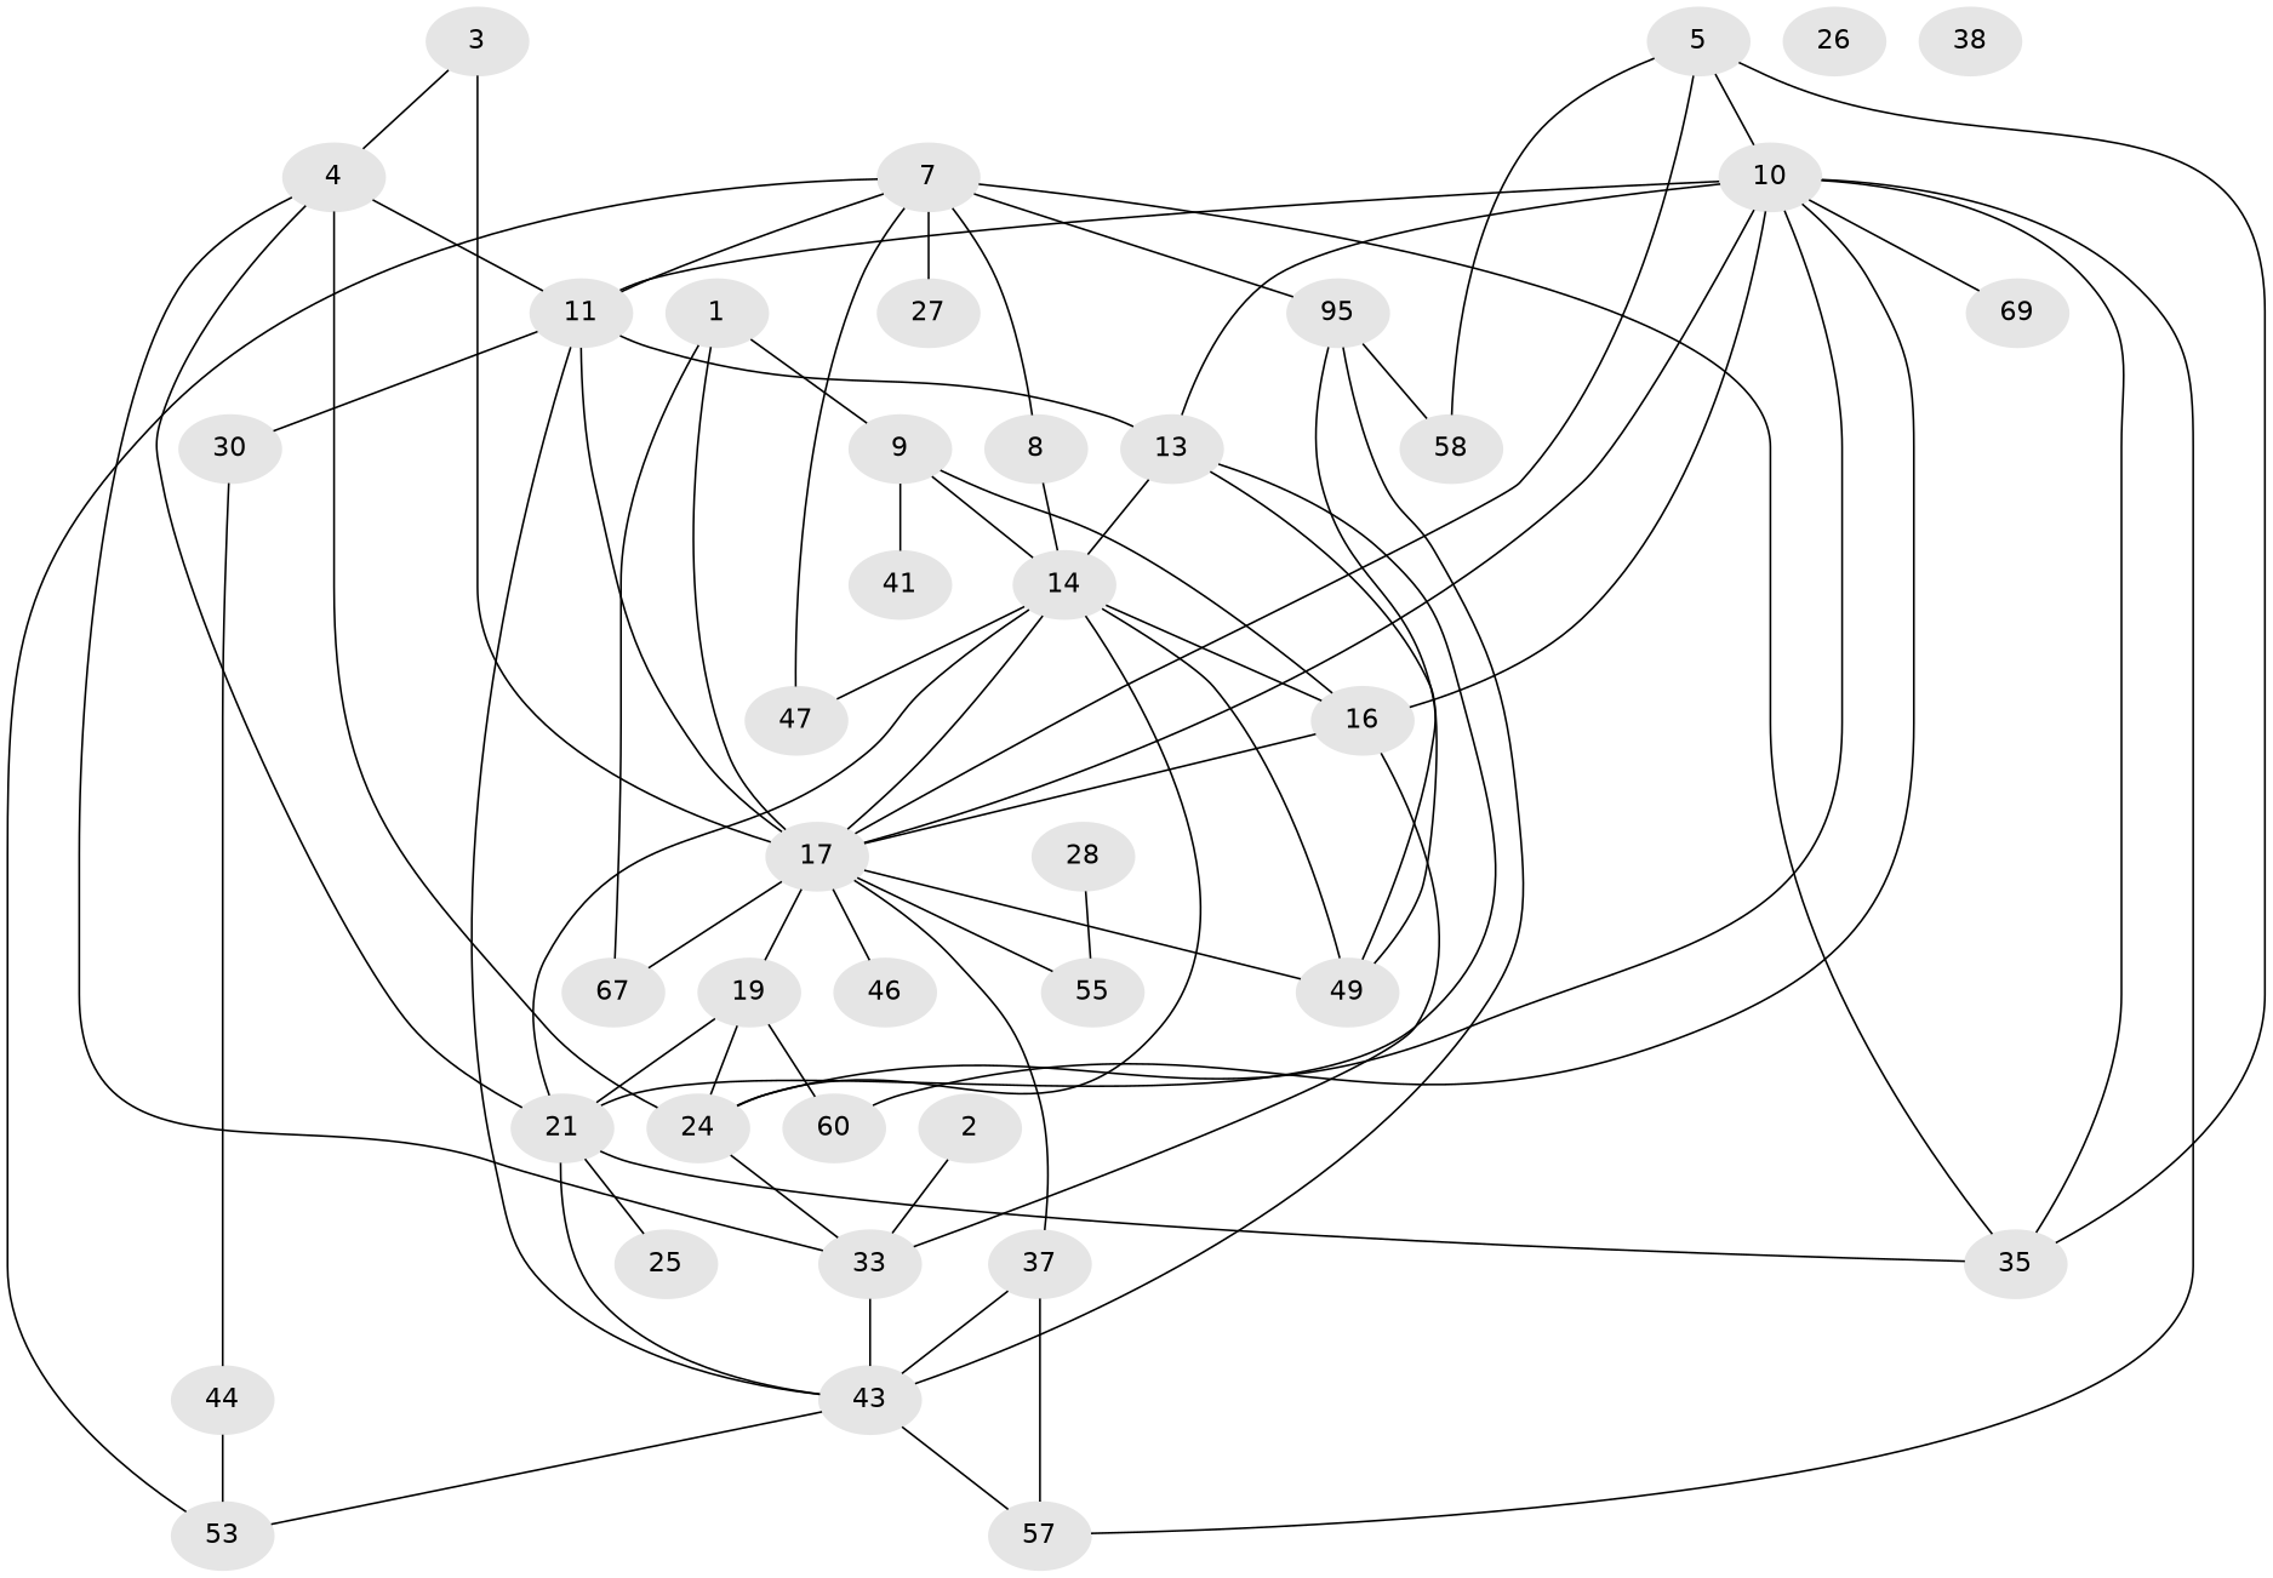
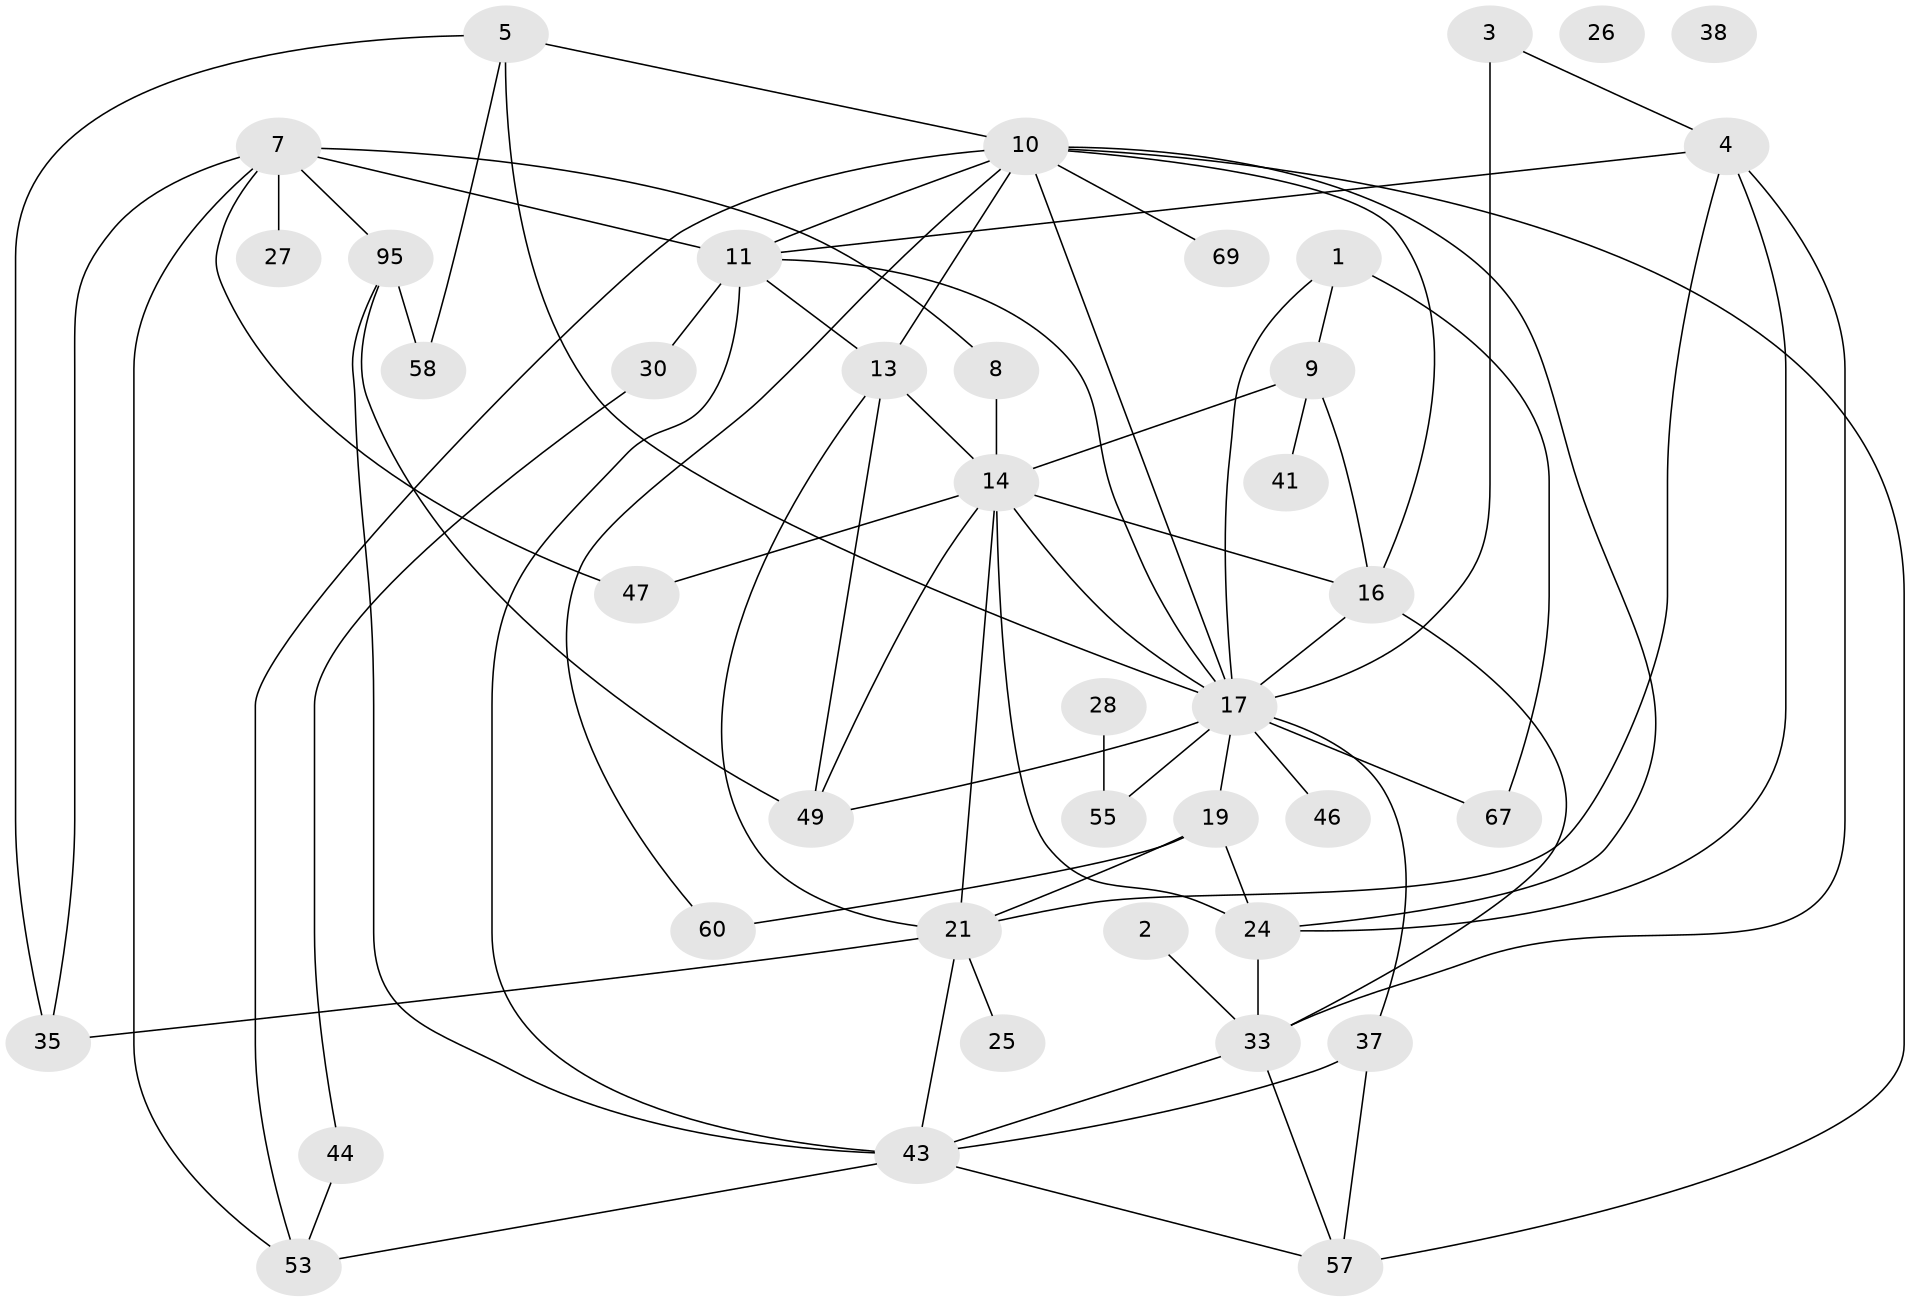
  graph {
    fontname="DejaVu Sans"
    node [color=gray90 fontname="DejaVu Sans" style=filled]
    edge [fontname="DejaVu Sans"]
    1 [super="+31"]
    9 [super="+20"]
    17 [super="+73+48+32+65+18"]
    67 [super="+68"]
    14 [super="+42"]
    16 [super="+22"]
    41
    49
    19 [super="+66"]
    37
    46
    55
    2 [super="+70"]
    33 [super="+39"]
    57
    43 [super="+76+71"]
    3 [super="+62"]
    4 [super="+6"]
    11 [super="+78+54"]
    21 [super="+80+50"]
    24 [super="+72+75"]
    13 [super="+52+69"]
    30 [super="+34"]
    35
    25
    5 [super="+12"]
    10 [super="+56+51"]
    58
    60
    n30 [label=69]
    7 [super="+45"]
    8
    n33 [label=95]
    27
    47
    53
    44
    26
    n39 [label=28]
    38
    1 -- 9
    1 -- 17
    1 -- 67
    9 -- 14
    9 -- 16
    9 -- 41
    17 -- 67 [weight=2]
    17 -- 49
    17 -- 19
    17 -- 37
    17 -- 46
    17 -- 55
    14 -- 17
    14 -- 16
    14 -- 49
    14 -- 21
    14 -- 24 [weight=2]
    14 -- 47
    16 -- 17
    16 -- 33
    19 -- 21
    19 -- 24
    19 -- 60
    37 -- 57
    37 -- 43
    2 -- 33
+   33 -- 57
    33 -- 43
    43 -- 57
    43 -- 53
    3 -- 17 [weight=2]
    3 -- 4
    4 -- 33
    4 -- 11
    4 -- 21
    4 -- 24
    11 -- 17 [weight=2]
    11 -- 43
    11 -- 13
    11 -- 30
    21 -- 43
    21 -- 35
    21 -- 25
    24 -- 33
    13 -- 14
    13 -- 49
    13 -- 21
    30 -- 44
    5 -- 17
    5 -- 35
    5 -- 10
    5 -- 58
    10 -- 17
    10 -- 16
    10 -- 57
    10 -- 11
    10 -- 24
    10 -- 13
-   10 -- 35
+   10 -- 53
    10 -- 60
    10 -- n30
    7 -- 11
    7 -- 35
    7 -- 8
    7 -- n33
    7 -- 27
    7 -- 47
    7 -- 53
    8 -- 14
    n33 -- 49
    n33 -- 43
    n33 -- 58
    44 -- 53
    n39 -- 55
  }
